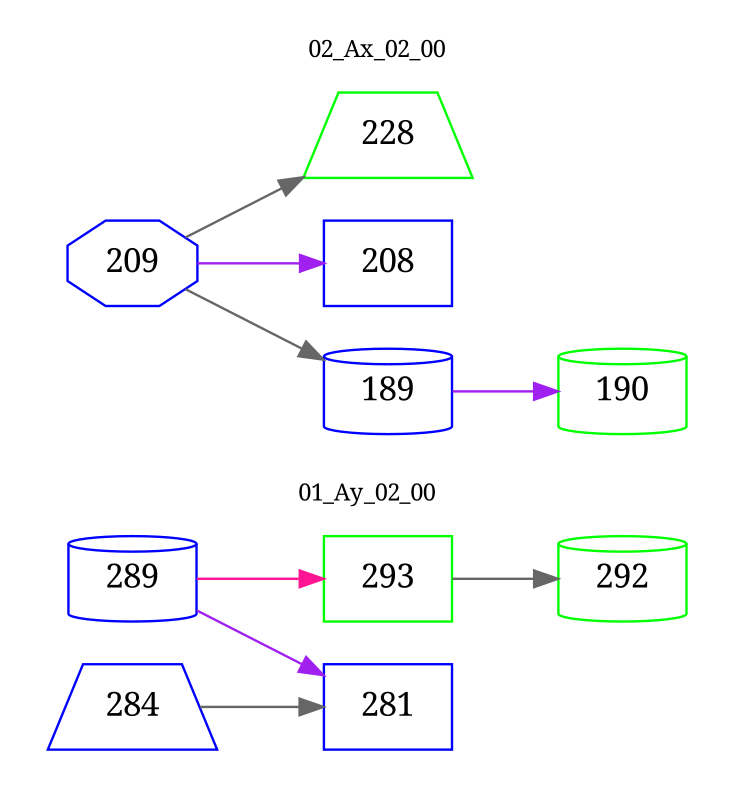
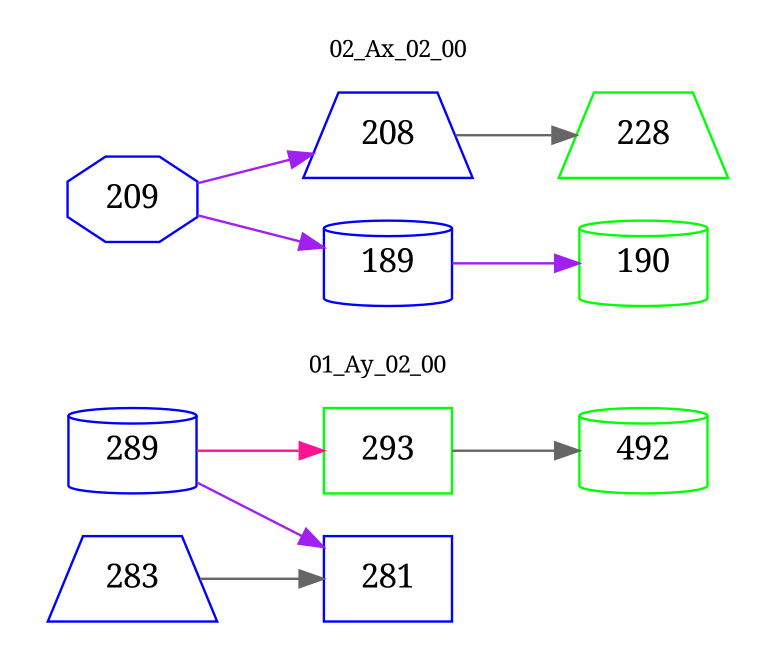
  digraph {
    fontname="Noto Serif"
    rankdir=LR
    node [color=blue fontname="Noto Serif" shape=cylinder]
    edge [color=gray40 fontname="Noto Serif"]
    n1 [label=289]
-   n2 [label=284 shape=trapezium]
+   n2 [label=283 shape=trapezium]
    n3 [color=green label=293 shape=box]
    n4 [label=281 shape=box]
-   n5 [color=green label=292]
+   n5 [color=green label=492]
    n6 [label=209 shape=octagon]
    n7 [label=189]
-   n8 [label=208 shape=box]
+   n8 [label=208 shape=trapezium]
    n9 [color=green label=190]
    n10 [color=green label=228 shape=trapezium]
    subgraph cluster_1 {
      color=white
      fontsize=10
      label="01_Ay_02_00"
      n1
      n2
      n3
      n4
      n5
    }
    subgraph cluster_2 {
      color=white
      fontsize=10
      label="02_Ax_02_00"
      n6
      n7
      n8
      n9
      n10
    }
    n1 -> n3 [color=deeppink]
    n1 -> n4 [color=purple]
    n2 -> n4
    n3 -> n5
-   n6 -> n7
+   n6 -> n7 [color=purple]
    n6 -> n8 [color=purple]
    n7 -> n9 [color=purple]
-   n6 -> n10
+   n8 -> n10
  }
